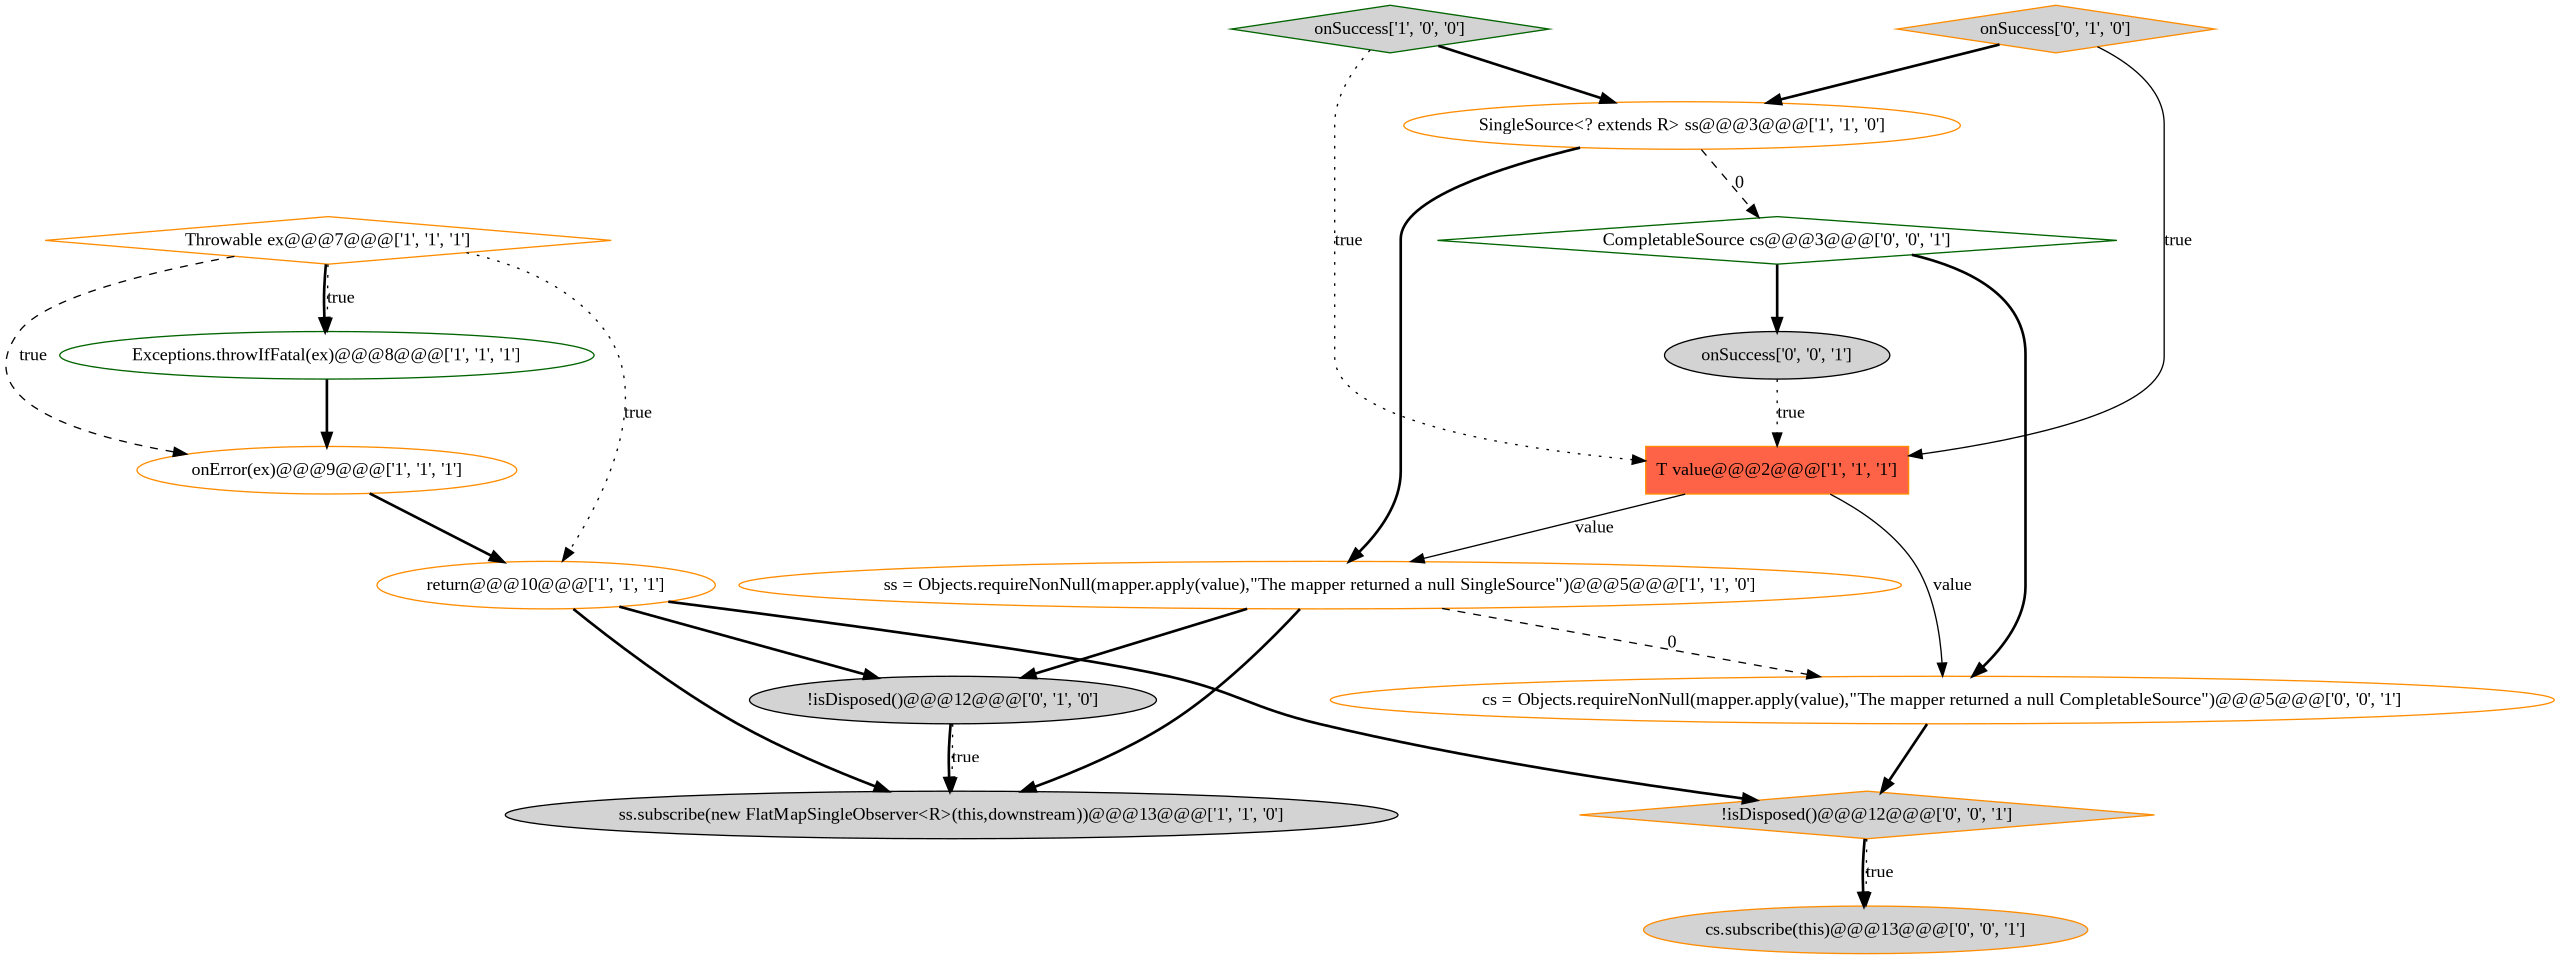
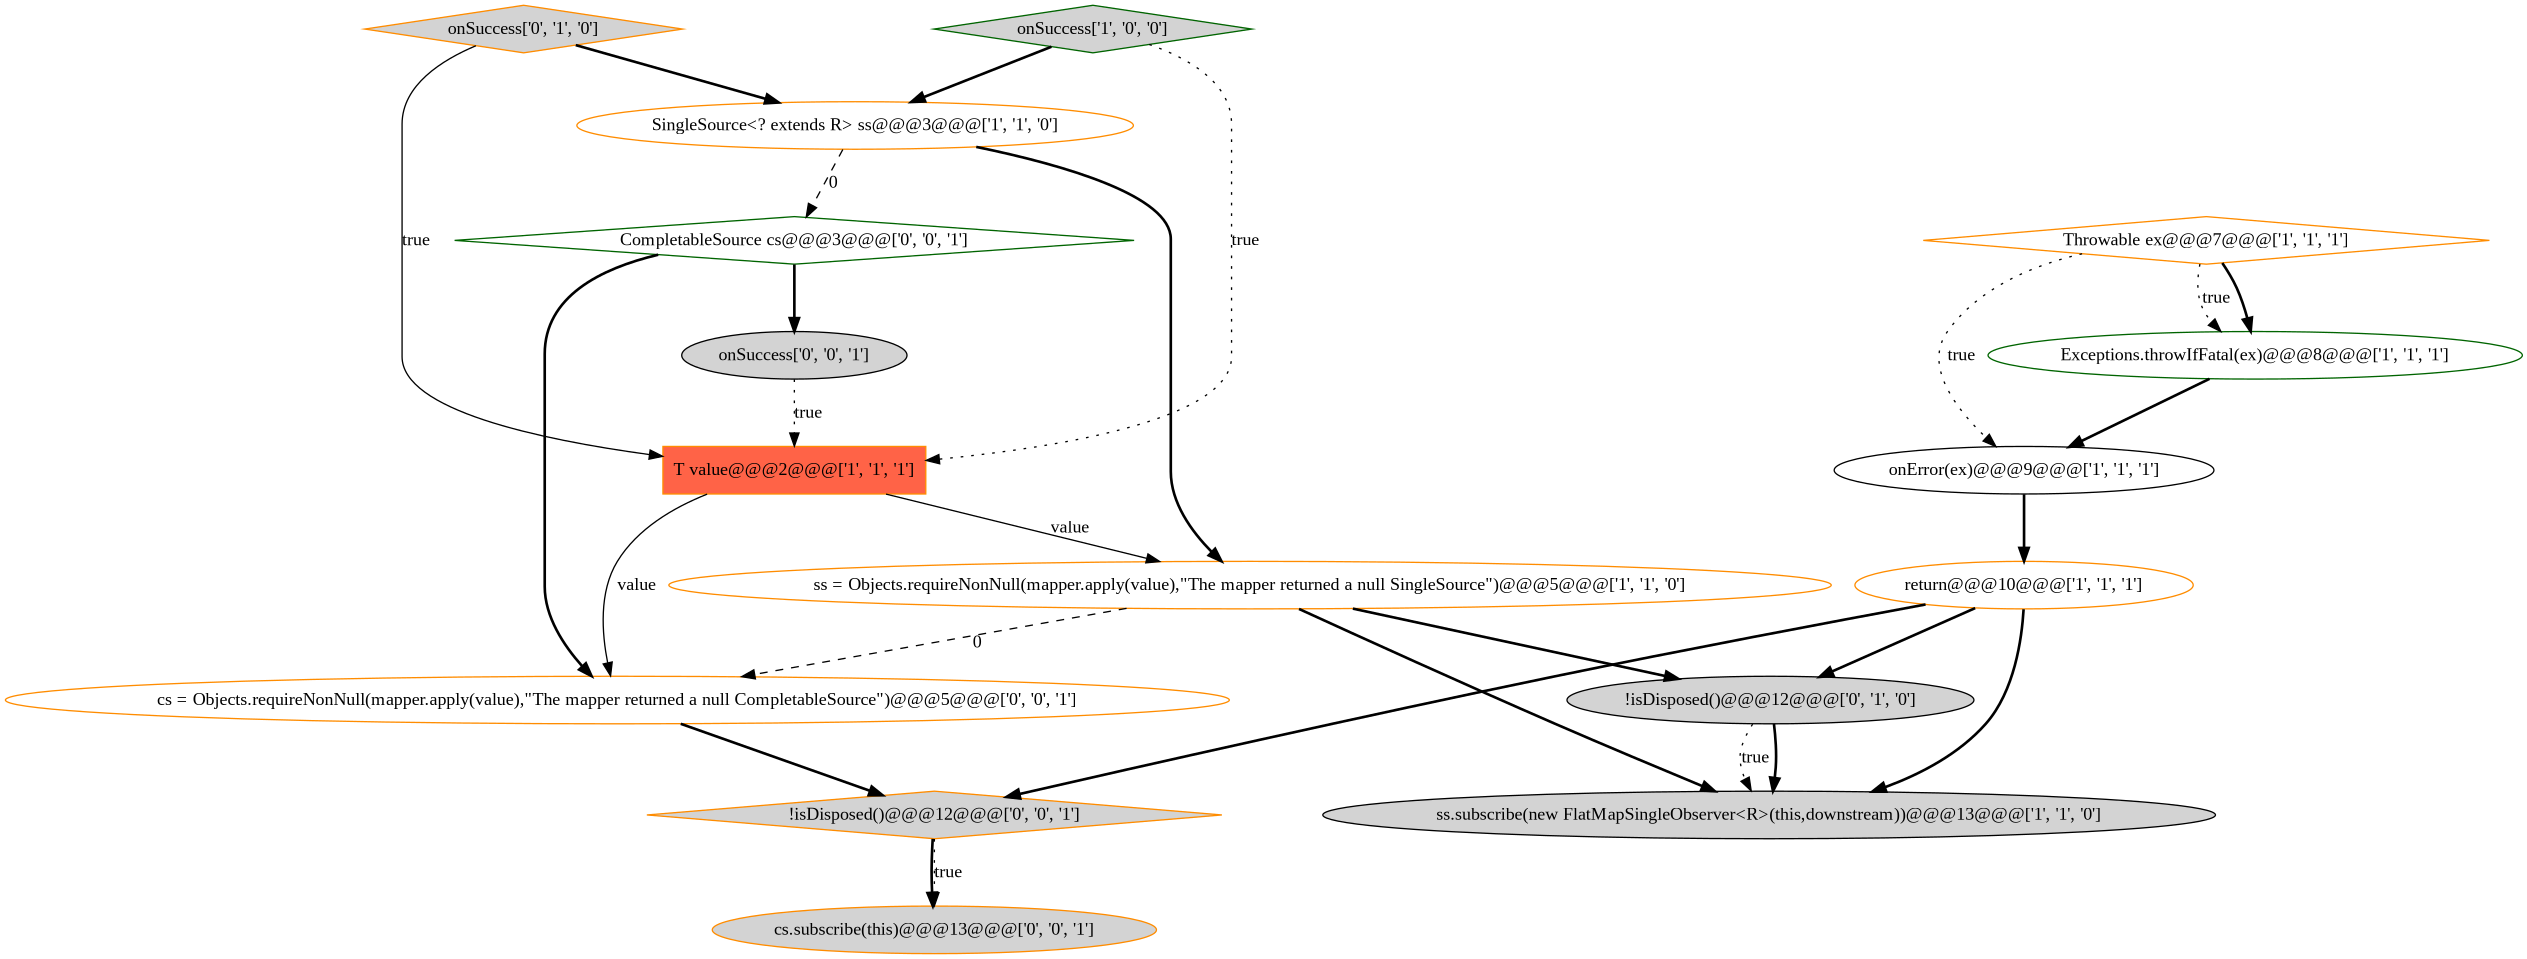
  digraph {
    fontname="Liberation Serif"
    node [color=darkorange fillcolor=white fontname="Liberation Serif" shape=ellipse style=filled]
    edge [fontname="Liberation Serif" style=bold]
    n1 [label="SingleSource<? extends R> ss@@@3@@@['1', '1', '0']"]
    n2 [color=darkgreen label="CompletableSource cs@@@3@@@['0', '0', '1']" shape=diamond]
    n3 [label="ss = Objects.requireNonNull(mapper.apply(value),\"The mapper returned a null SingleSource\")@@@5@@@['1', '1', '0']"]
    n4 [label="cs = Objects.requireNonNull(mapper.apply(value),\"The mapper returned a null CompletableSource\")@@@5@@@['0', '0', '1']"]
    n5 [color=black fillcolor=lightgray label="onSuccess['0', '0', '1']"]
    n6 [color=black fillcolor=lightgray label="!isDisposed()@@@12@@@['0', '1', '0']"]
    n7 [color=black fillcolor=lightgray label="ss.subscribe(new FlatMapSingleObserver<R>(this,downstream))@@@13@@@['1', '1', '0']"]
    n8 [fillcolor=lightgray label="cs.subscribe(this)@@@13@@@['0', '0', '1']"]
    n9 [fillcolor=tomato label="T value@@@2@@@['1', '1', '1']" shape=box]
    n10 [fillcolor=lightgray label="!isDisposed()@@@12@@@['0', '0', '1']" shape=diamond]
    n11 [label="Throwable ex@@@7@@@['1', '1', '1']" shape=diamond]
    n12 [color=darkgreen label="Exceptions.throwIfFatal(ex)@@@8@@@['1', '1', '1']"]
-   n13 [label="onError(ex)@@@9@@@['1', '1', '1']"]
+   n13 [color=black label="onError(ex)@@@9@@@['1', '1', '1']"]
    n14 [label="return@@@10@@@['1', '1', '1']"]
    n15 [fillcolor=lightgray label="onSuccess['0', '1', '0']" shape=diamond]
    n16 [color=darkgreen fillcolor=lightgray label="onSuccess['1', '0', '0']" shape=diamond]
    n1 -> n2 [label=0 style=dashed]
    n1 -> n3
    n2 -> n4
    n2 -> n5
    n3 -> n4 [label=0 style=dashed]
    n3 -> n6
    n3 -> n7
    n4 -> n10
    n5 -> n9 [label=true style=dotted]
    n6 -> n7
    n6 -> n7 [label=true style=dotted]
    n9 -> n3 [label=value style=solid]
    n9 -> n4 [label=value style=solid]
    n10 -> n8
    n10 -> n8 [label=true style=dotted]
    n11 -> n12
    n11 -> n12 [label=true style=dotted]
-   n11 -> n13 [label=true style=dashed]
-   n11 -> n14 [label=true style=dotted]
+   n11 -> n13 [label=true style=dotted]
    n12 -> n13
    n13 -> n14
    n14 -> n6
    n14 -> n7
    n14 -> n10
    n15 -> n1
    n15 -> n9 [label=true style=solid]
    n16 -> n1
    n16 -> n9 [label=true style=dotted]
  }
